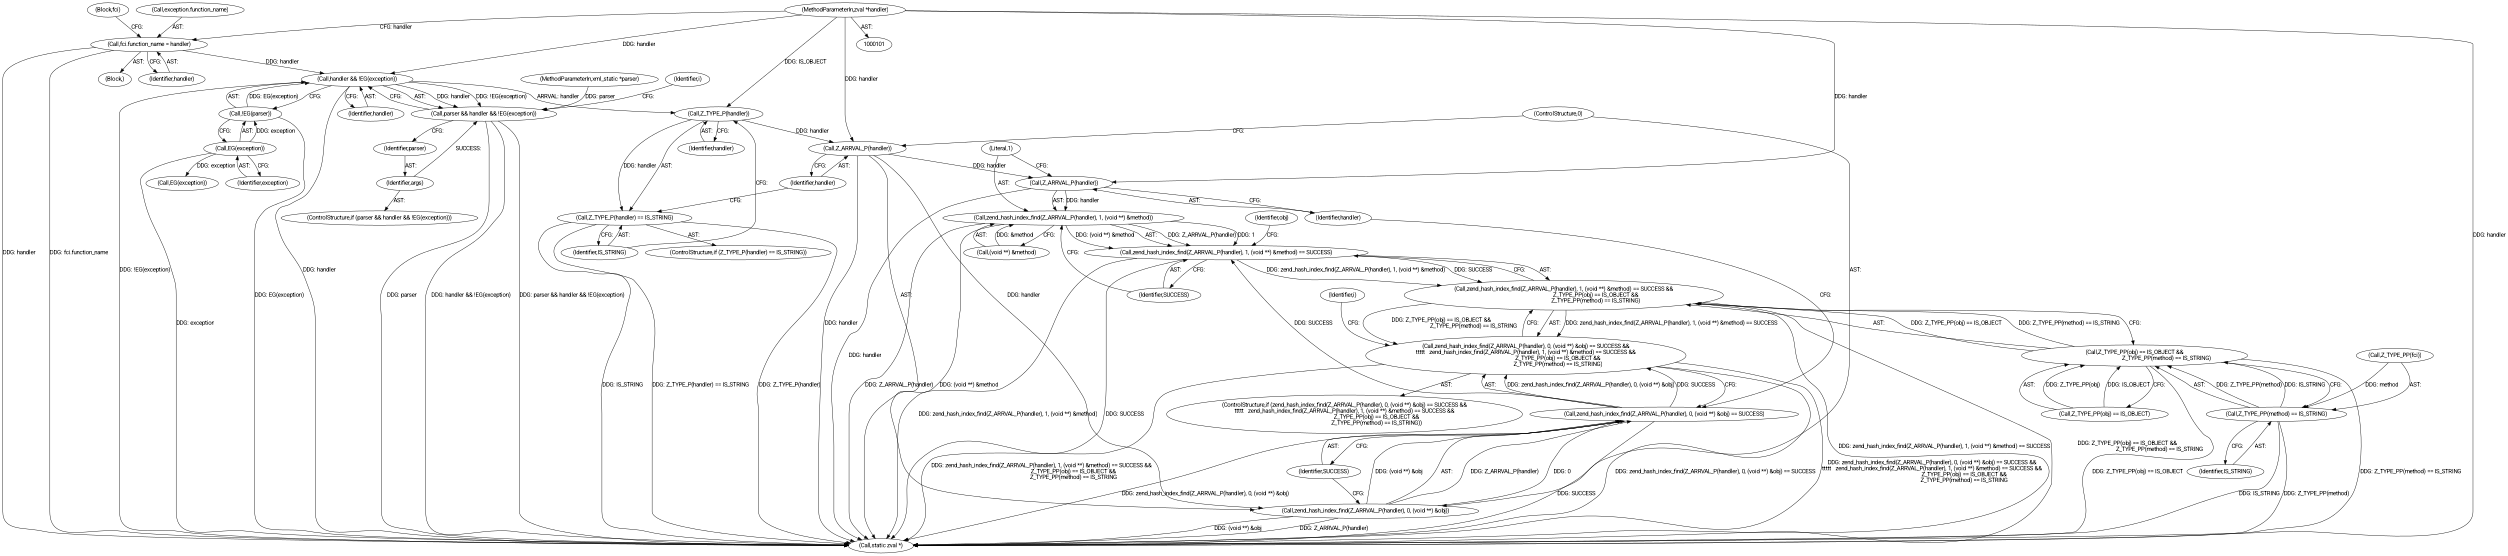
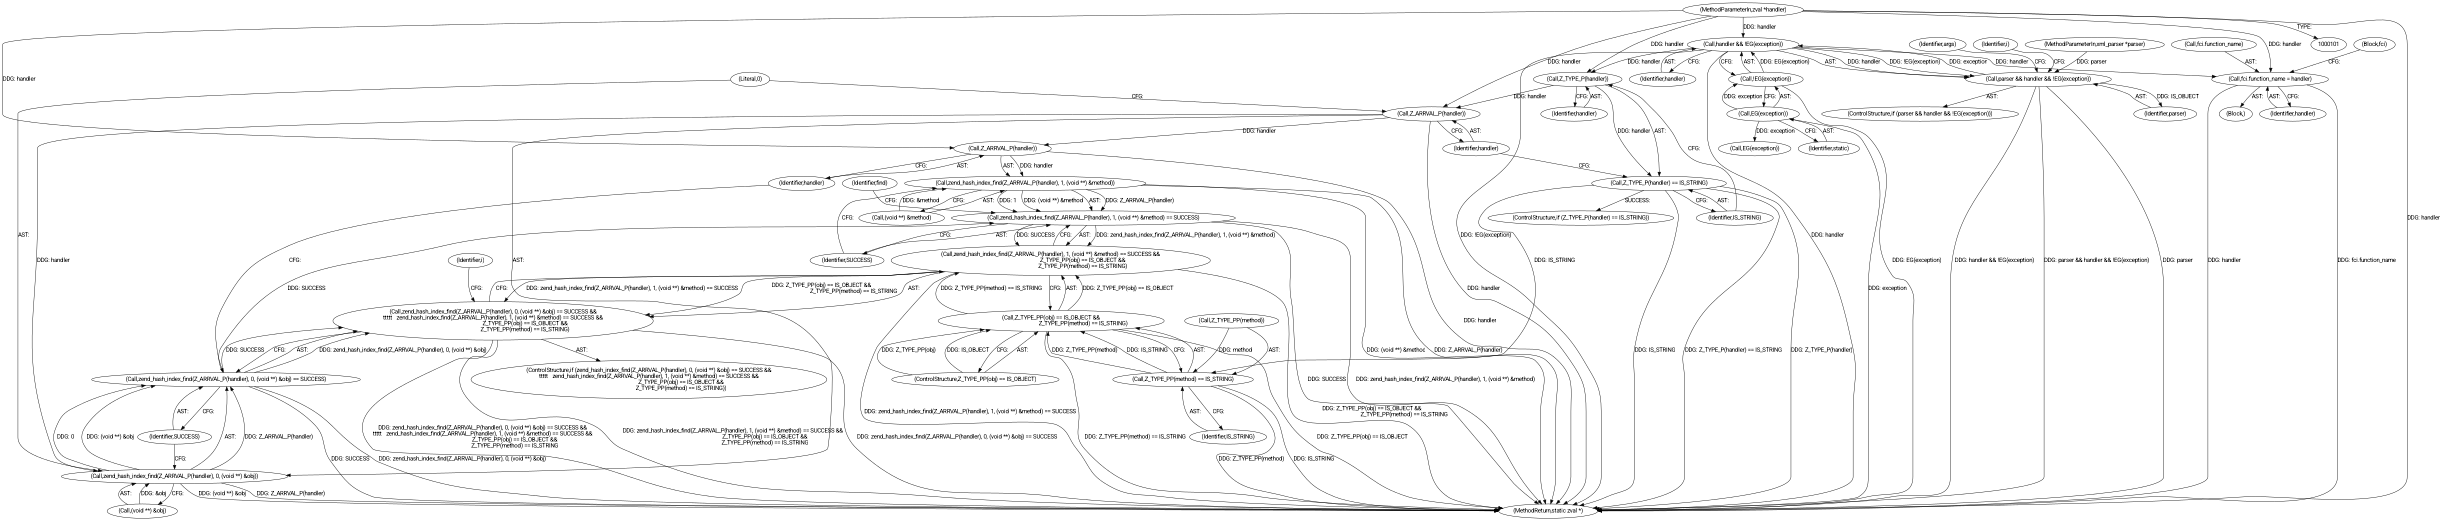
  digraph {
    fontname=Roboto
    node [fontname=Roboto]
    edge [fontname=Roboto]
    n1 [label="(Call,handler && !EG(exception))"]
-   n2 [label="(Call,!EG(parser))"]
+   n2 [label="(Call,!EG(exception))"]
    n3 [label="(Call,parser && handler && !EG(exception))"]
    n4 [label="(Call,fci.function_name = handler)"]
    n5 [label="(Call,Z_TYPE_P(handler))"]
-   n6 [label="(Call,static zval *)"]
+   n6 [label="(MethodReturn,static zval *)"]
    n7 [label="(Identifier,handler)"]
    n8 [label="(Call,EG(exception))"]
    n9 [label="(ControlStructure,if (parser && handler && !EG(exception)))"]
    n10 [label="(Identifier,parser)"]
    n11 [label="(Block,)"]
    n12 [label="(Identifier,handler)"]
    n13 [label="(Call,Z_ARRVAL_P(handler))"]
    n14 [label="(Call,Z_TYPE_P(handler) == IS_STRING)"]
    n15 [label="(Identifier,handler)"]
    n16 [label="(MethodParameterIn,zval *handler)"]
    n17 [label="(Call,Z_ARRVAL_P(handler))"]
    1000101
    n19 [label="(Call,zend_hash_index_find(Z_ARRVAL_P(handler), 0, (void **) &obj))"]
    n20 [label="(Identifier,handler)"]
    n21 [label="(Call,zend_hash_index_find(Z_ARRVAL_P(handler), 1, (void **) &method))"]
    n22 [label="(Identifier,handler)"]
-   n23 [label="(Identifier,exception)"]
+   n23 [label="(Identifier,static)"]
    n24 [label="(Call,EG(exception))"]
    n25 [label="(Call,Z_TYPE_PP(method) == IS_STRING)"]
    n26 [label="(Identifier,IS_STRING)"]
    n27 [label="(ControlStructure,if (Z_TYPE_P(handler) == IS_STRING))"]
    n28 [label="(Call,Z_TYPE_PP(obj) == IS_OBJECT &&\n                                           Z_TYPE_PP(method) == IS_STRING)"]
    n29 [label="(Identifier,IS_STRING)"]
    n30 [label="(Call,zend_hash_index_find(Z_ARRVAL_P(handler), 1, (void **) &method) == SUCCESS &&\n                                           Z_TYPE_PP(obj) == IS_OBJECT &&\n                                           Z_TYPE_PP(method) == IS_STRING)"]
-   n31 [label="(Call,Z_TYPE_PP(obj) == IS_OBJECT)"]
+   n31 [label="(ControlStructure,Z_TYPE_PP(obj) == IS_OBJECT)"]
    n32 [label="(Call,zend_hash_index_find(Z_ARRVAL_P(handler), 0, (void **) &obj) == SUCCESS &&\n\t\t\t\t\t   zend_hash_index_find(Z_ARRVAL_P(handler), 1, (void **) &method) == SUCCESS &&\n                                           Z_TYPE_PP(obj) == IS_OBJECT &&\n                                           Z_TYPE_PP(method) == IS_STRING)"]
    n33 [label="(Call,zend_hash_index_find(Z_ARRVAL_P(handler), 1, (void **) &method) == SUCCESS)"]
    n34 [label="(Call,zend_hash_index_find(Z_ARRVAL_P(handler), 0, (void **) &obj) == SUCCESS)"]
    n35 [label="(ControlStructure,if (zend_hash_index_find(Z_ARRVAL_P(handler), 0, (void **) &obj) == SUCCESS &&\n\t\t\t\t\t   zend_hash_index_find(Z_ARRVAL_P(handler), 1, (void **) &method) == SUCCESS &&\n                                           Z_TYPE_PP(obj) == IS_OBJECT &&\n                                           Z_TYPE_PP(method) == IS_STRING))"]
    n36 [label="(Identifier,SUCCESS)"]
    n37 [label="(Identifier,SUCCESS)"]
+   n38 [label="(Call,(void **) &obj)"]
    n39 [label="(Call,(void **) &method)"]
-   n40 [label="(ControlStructure,0)"]
-   n41 [label="(Identifier,obj)"]
+   n40 [label="(Literal,0)"]
+   n41 [label="(Identifier,find)"]
    n42 [label="(Block,fci)"]
-   n43 [label="(MethodParameterIn,xml_static *parser)"]
+   n43 [label="(MethodParameterIn,xml_parser *parser)"]
    n44 [label="(Identifier,args)"]
    n45 [label="(Identifier,i)"]
-   n46 [label="(Call,Z_TYPE_PP(fci))"]
-   n47 [label="(Literal,1)"]
-   n48 [label="(Call,exception.function_name)"]
+   n46 [label="(Call,Z_TYPE_PP(method))"]
+   n48 [label="(Call,fci.function_name)"]
    n49 [label="(Identifier,i)"]
    n1 -> n2 [label="CFG: "]
    n1 -> n3 [label="AST: "]
    n1 -> n3 [label="DDG: handler"]
    n1 -> n3 [label="DDG: !EG(exception)"]
-   n4 -> n1 [label="DDG: handler"]
-   n1 -> n5 [label="ARRVAL: handler"]
+   n1 -> n4 [label="DDG: handler"]
+   n1 -> n5 [label="DDG: handler"]
    n1 -> n6 [label="DDG: handler"]
    n1 -> n6 [label="DDG: !EG(exception)"]
    n1 -> n7 [label="CFG: "]
    n2 -> n1 [label="AST: "]
    n2 -> n1 [label="DDG: EG(exception)"]
    n2 -> n6 [label="DDG: EG(exception)"]
    n2 -> n8 [label="CFG: "]
-   n3 -> n1 [label="CFG: "]
+   n3 -> n1 [label="DDG: exception"]
    n3 -> n6 [label="DDG: parser"]
    n3 -> n6 [label="DDG: handler && !EG(exception)"]
    n3 -> n6 [label="DDG: parser && handler && !EG(exception)"]
-   n44 -> n9 [label="AST: "]
-   n3 -> n10 [label="CFG: "]
+   n3 -> n9 [label="AST: "]
+   n3 -> n10 [label="DDG: IS_OBJECT"]
    n4 -> n6 [label="DDG: handler"]
    n4 -> n6 [label="DDG: fci.function_name"]
    n4 -> n11 [label="AST: "]
    n4 -> n12 [label="CFG: "]
    n5 -> n13 [label="DDG: handler"]
    n5 -> n14 [label="AST: "]
    n5 -> n14 [label="DDG: handler"]
    n5 -> n15 [label="CFG: "]
    n7 -> n1 [label="AST: "]
    n8 -> n2 [label="AST: "]
    n8 -> n2 [label="DDG: exception"]
    n8 -> n6 [label="DDG: exception"]
    n8 -> n23 [label="CFG: "]
    n8 -> n24 [label="DDG: exception"]
-   n10 -> n44 [label="AST: "]
+   n10 -> n3 [label="AST: "]
    n12 -> n4 [label="AST: "]
    n13 -> n6 [label="DDG: handler"]
    n13 -> n17 [label="DDG: handler"]
    n13 -> n19 [label="AST: "]
    n13 -> n19 [label="DDG: handler"]
    n13 -> n20 [label="CFG: "]
    n14 -> n6 [label="DDG: IS_STRING"]
    n14 -> n6 [label="DDG: Z_TYPE_P(handler) == IS_STRING"]
    n14 -> n6 [label="DDG: Z_TYPE_P(handler)"]
+   n14 -> n25 [label="DDG: IS_STRING"]
    n14 -> n26 [label="CFG: "]
-   n14 -> n27 [label="AST: "]
+   n14 -> n27 [label="SUCCESS: "]
    n15 -> n5 [label="AST: "]
    n16 -> n1 [label="DDG: handler"]
-   n16 -> n4 [label="CFG: handler"]
-   n16 -> n5 [label="DDG: IS_OBJECT"]
+   n16 -> n4 [label="DDG: handler"]
+   n16 -> n5 [label="DDG: handler"]
    n16 -> n6 [label="DDG: handler"]
    n16 -> n13 [label="DDG: handler"]
    n16 -> n17 [label="DDG: handler"]
-   n16 -> 1000101 [label="AST: "]
+   n16 -> 1000101 [label="TYPE: "]
    n17 -> n6 [label="DDG: handler"]
    n17 -> n21 [label="AST: "]
    n17 -> n21 [label="DDG: handler"]
    n17 -> n22 [label="CFG: "]
    n19 -> n6 [label="DDG: Z_ARRVAL_P(handler)"]
    n19 -> n6 [label="DDG: (void **) &obj"]
    n19 -> n34 [label="AST: "]
    n19 -> n34 [label="DDG: Z_ARRVAL_P(handler)"]
    n19 -> n34 [label="DDG: 0"]
    n19 -> n34 [label="DDG: (void **) &obj"]
+   n19 -> n38 [label="CFG: "]
    n20 -> n13 [label="AST: "]
    n20 -> n14 [label="CFG: "]
    n21 -> n6 [label="DDG: Z_ARRVAL_P(handler)"]
    n21 -> n6 [label="DDG: (void **) &method"]
    n21 -> n33 [label="AST: "]
    n21 -> n33 [label="DDG: Z_ARRVAL_P(handler)"]
    n21 -> n33 [label="DDG: 1"]
    n21 -> n33 [label="DDG: (void **) &method"]
    n21 -> n39 [label="CFG: "]
    n22 -> n17 [label="AST: "]
    n22 -> n34 [label="CFG: "]
    n23 -> n8 [label="AST: "]
    n25 -> n6 [label="DDG: Z_TYPE_PP(method)"]
    n25 -> n6 [label="DDG: IS_STRING"]
    n25 -> n28 [label="AST: "]
    n25 -> n28 [label="DDG: Z_TYPE_PP(method)"]
    n25 -> n28 [label="DDG: IS_STRING"]
    n25 -> n29 [label="CFG: "]
    n26 -> n5 [label="CFG: "]
    n26 -> n14 [label="AST: "]
    n28 -> n6 [label="DDG: Z_TYPE_PP(obj) == IS_OBJECT"]
    n28 -> n6 [label="DDG: Z_TYPE_PP(method) == IS_STRING"]
    n28 -> n25 [label="CFG: "]
    n28 -> n30 [label="AST: "]
    n28 -> n30 [label="DDG: Z_TYPE_PP(obj) == IS_OBJECT"]
    n28 -> n30 [label="DDG: Z_TYPE_PP(method) == IS_STRING"]
    n28 -> n31 [label="CFG: "]
    n29 -> n25 [label="AST: "]
    n30 -> n6 [label="DDG: zend_hash_index_find(Z_ARRVAL_P(handler), 1, (void **) &method) == SUCCESS"]
    n30 -> n6 [label="DDG: Z_TYPE_PP(obj) == IS_OBJECT &&\n                                           Z_TYPE_PP(method) == IS_STRING"]
    n30 -> n28 [label="CFG: "]
    n30 -> n32 [label="AST: "]
    n30 -> n32 [label="DDG: zend_hash_index_find(Z_ARRVAL_P(handler), 1, (void **) &method) == SUCCESS"]
    n30 -> n32 [label="DDG: Z_TYPE_PP(obj) == IS_OBJECT &&\n                                           Z_TYPE_PP(method) == IS_STRING"]
    n30 -> n33 [label="CFG: "]
    n31 -> n28 [label="AST: "]
    n31 -> n28 [label="DDG: Z_TYPE_PP(obj)"]
    n31 -> n28 [label="DDG: IS_OBJECT"]
    n32 -> n6 [label="DDG: zend_hash_index_find(Z_ARRVAL_P(handler), 0, (void **) &obj) == SUCCESS"]
    n32 -> n6 [label="DDG: zend_hash_index_find(Z_ARRVAL_P(handler), 0, (void **) &obj) == SUCCESS &&\n\t\t\t\t\t   zend_hash_index_find(Z_ARRVAL_P(handler), 1, (void **) &method) == SUCCESS &&\n                                           Z_TYPE_PP(obj) == IS_OBJECT &&\n                                           Z_TYPE_PP(method) == IS_STRING"]
    n32 -> n6 [label="DDG: zend_hash_index_find(Z_ARRVAL_P(handler), 1, (void **) &method) == SUCCESS &&\n                                           Z_TYPE_PP(obj) == IS_OBJECT &&\n                                           Z_TYPE_PP(method) == IS_STRING"]
    n32 -> n30 [label="CFG: "]
    n32 -> n34 [label="CFG: "]
    n32 -> n35 [label="AST: "]
    n33 -> n6 [label="DDG: zend_hash_index_find(Z_ARRVAL_P(handler), 1, (void **) &method)"]
    n33 -> n6 [label="DDG: SUCCESS"]
    n33 -> n30 [label="AST: "]
    n33 -> n30 [label="DDG: zend_hash_index_find(Z_ARRVAL_P(handler), 1, (void **) &method)"]
    n33 -> n30 [label="DDG: SUCCESS"]
    n33 -> n36 [label="CFG: "]
    n34 -> n6 [label="DDG: SUCCESS"]
    n34 -> n6 [label="DDG: zend_hash_index_find(Z_ARRVAL_P(handler), 0, (void **) &obj)"]
    n34 -> n32 [label="AST: "]
    n34 -> n32 [label="DDG: zend_hash_index_find(Z_ARRVAL_P(handler), 0, (void **) &obj)"]
    n34 -> n32 [label="DDG: SUCCESS"]
    n34 -> n33 [label="DDG: SUCCESS"]
    n34 -> n37 [label="CFG: "]
    n36 -> n21 [label="CFG: "]
    n36 -> n33 [label="AST: "]
    n37 -> n19 [label="CFG: "]
    n37 -> n34 [label="AST: "]
+   n38 -> n19 [label="AST: "]
+   n38 -> n19 [label="DDG: &obj"]
    n39 -> n21 [label="AST: "]
    n39 -> n21 [label="DDG: &method"]
    n40 -> n13 [label="CFG: "]
    n40 -> n19 [label="AST: "]
    n41 -> n33 [label="CFG: "]
    n42 -> n4 [label="CFG: "]
    n43 -> n3 [label="DDG: parser"]
-   n44 -> n3 [label="SUCCESS: "]
+   n44 -> n3 [label="CFG: "]
    n45 -> n3 [label="CFG: "]
    n46 -> n25 [label="AST: "]
    n46 -> n25 [label="DDG: method"]
-   n47 -> n17 [label="CFG: "]
-   n47 -> n21 [label="AST: "]
    n48 -> n4 [label="AST: "]
    n49 -> n32 [label="CFG: "]
  }
